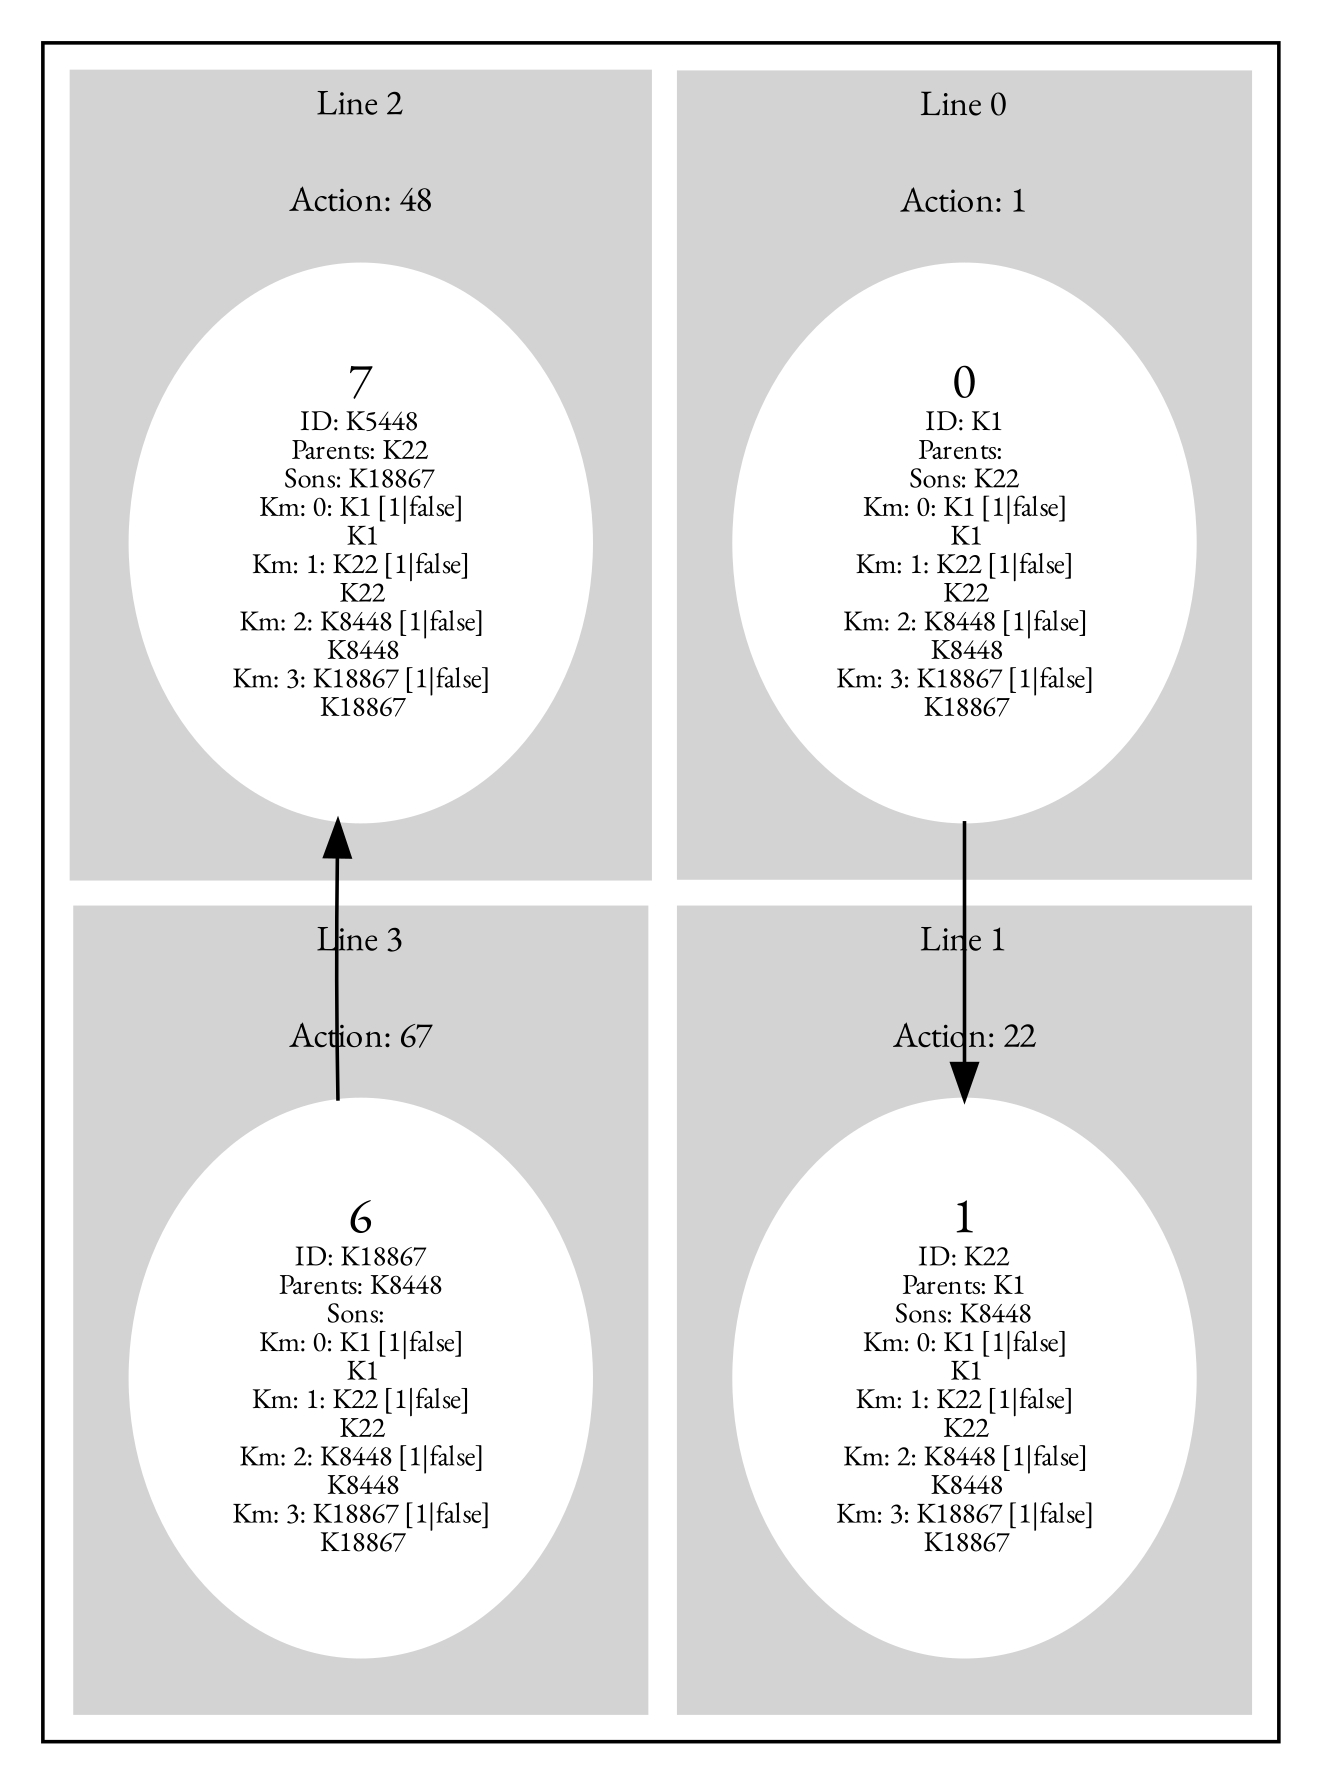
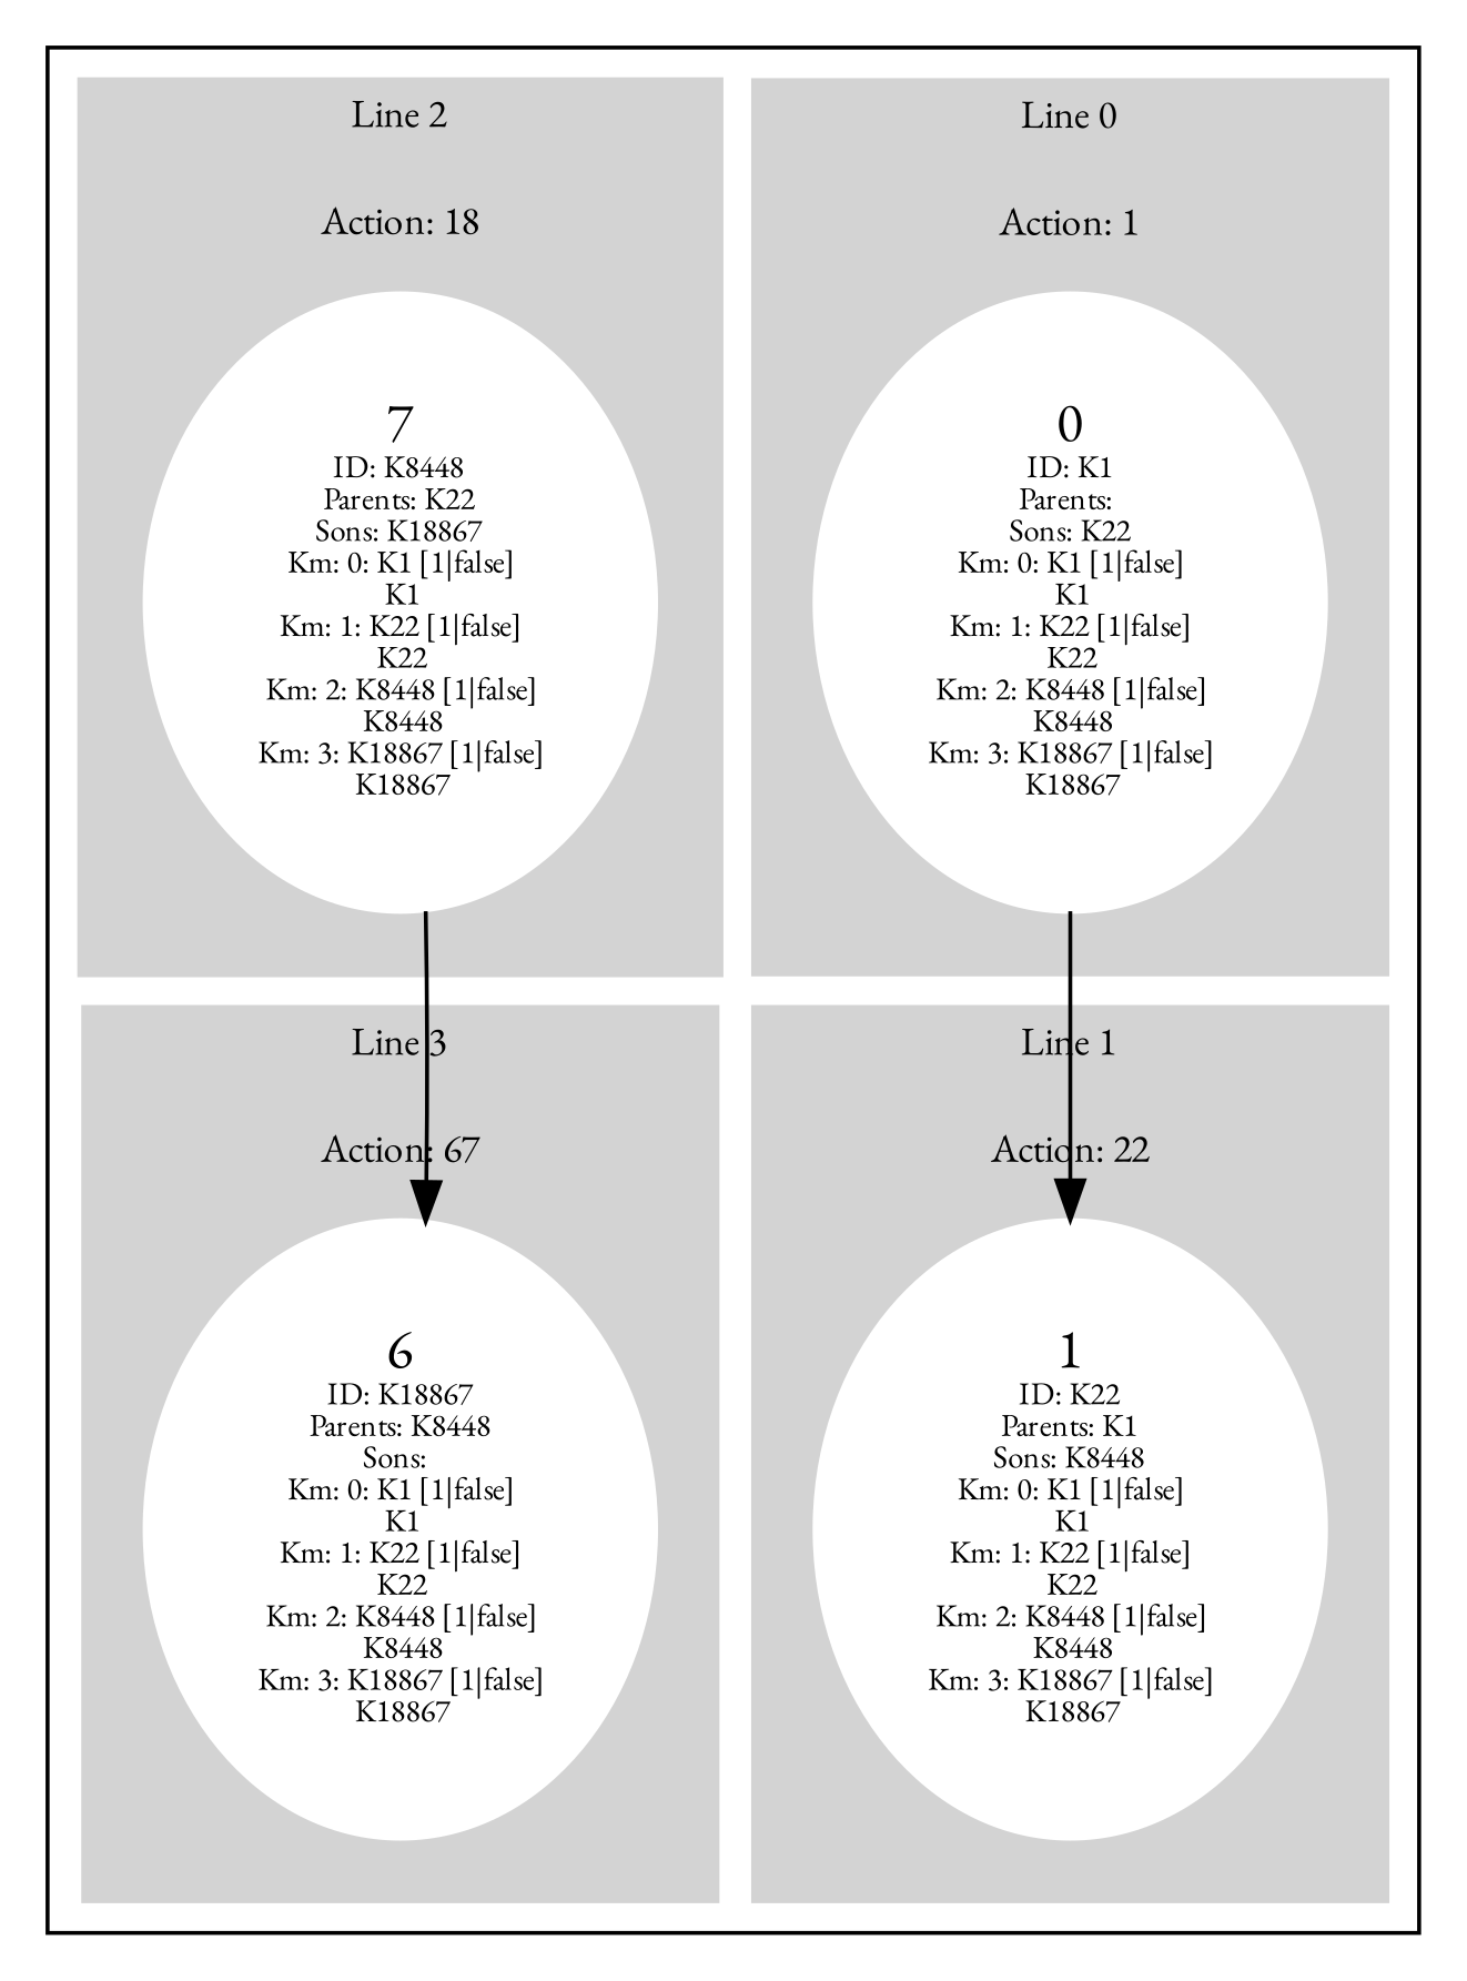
  digraph {
    fontname="EB Garamond"
    node [color=white fontname="EB Garamond" style=filled]
    edge [fontname="EB Garamond"]
    n1 [label=<0<BR /><FONT POINT-SIZE="8">ID: K1</FONT><BR /><FONT POINT-SIZE="8">Parents: </FONT><BR /><FONT POINT-SIZE="8">Sons: K22</FONT><BR /><FONT POINT-SIZE="8"> Km: 0: K1 [1|false]<BR /> K1</FONT><BR /><FONT POINT-SIZE="8"> Km: 1: K22 [1|false]<BR /> K22</FONT><BR /><FONT POINT-SIZE="8"> Km: 2: K8448 [1|false]<BR /> K8448</FONT><BR /><FONT POINT-SIZE="8"> Km: 3: K18867 [1|false]<BR /> K18867</FONT>>]
-   n2 [label=<7<BR /><FONT POINT-SIZE="8">ID: K5448</FONT><BR /><FONT POINT-SIZE="8">Parents: K22</FONT><BR /><FONT POINT-SIZE="8">Sons: K18867</FONT><BR /><FONT POINT-SIZE="8"> Km: 0: K1 [1|false]<BR /> K1</FONT><BR /><FONT POINT-SIZE="8"> Km: 1: K22 [1|false]<BR /> K22</FONT><BR /><FONT POINT-SIZE="8"> Km: 2: K8448 [1|false]<BR /> K8448</FONT><BR /><FONT POINT-SIZE="8"> Km: 3: K18867 [1|false]<BR /> K18867</FONT>>]
+   n2 [label=<7<BR /><FONT POINT-SIZE="8">ID: K8448</FONT><BR /><FONT POINT-SIZE="8">Parents: K22</FONT><BR /><FONT POINT-SIZE="8">Sons: K18867</FONT><BR /><FONT POINT-SIZE="8"> Km: 0: K1 [1|false]<BR /> K1</FONT><BR /><FONT POINT-SIZE="8"> Km: 1: K22 [1|false]<BR /> K22</FONT><BR /><FONT POINT-SIZE="8"> Km: 2: K8448 [1|false]<BR /> K8448</FONT><BR /><FONT POINT-SIZE="8"> Km: 3: K18867 [1|false]<BR /> K18867</FONT>>]
    n3 [label=<6<BR /><FONT POINT-SIZE="8">ID: K18867</FONT><BR /><FONT POINT-SIZE="8">Parents: K8448</FONT><BR /><FONT POINT-SIZE="8">Sons: </FONT><BR /><FONT POINT-SIZE="8"> Km: 0: K1 [1|false]<BR /> K1</FONT><BR /><FONT POINT-SIZE="8"> Km: 1: K22 [1|false]<BR /> K22</FONT><BR /><FONT POINT-SIZE="8"> Km: 2: K8448 [1|false]<BR /> K8448</FONT><BR /><FONT POINT-SIZE="8"> Km: 3: K18867 [1|false]<BR /> K18867</FONT>>]
    n4 [label=<1<BR /><FONT POINT-SIZE="8">ID: K22</FONT><BR /><FONT POINT-SIZE="8">Parents: K1</FONT><BR /><FONT POINT-SIZE="8">Sons: K8448</FONT><BR /><FONT POINT-SIZE="8"> Km: 0: K1 [1|false]<BR /> K1</FONT><BR /><FONT POINT-SIZE="8"> Km: 1: K22 [1|false]<BR /> K22</FONT><BR /><FONT POINT-SIZE="8"> Km: 2: K8448 [1|false]<BR /> K8448</FONT><BR /><FONT POINT-SIZE="8"> Km: 3: K18867 [1|false]<BR /> K18867</FONT>>]
    subgraph cluster_1 {
      subgraph cluster_2 {
        color=lightgrey
        fontsize=10
        label="Line 0"
        style=filled
        subgraph cluster_3 {
          color=lightgrey
          fontsize=10
          label="Action: 1"
          style=filled
          n1
        }
      }
      subgraph cluster_4 {
        color=lightgrey
        fontsize=10
        label="Line 2"
        style=filled
        subgraph cluster_5 {
          color=lightgrey
          fontsize=10
-         label="Action: 48"
+         label="Action: 18"
          style=filled
          n2
        }
      }
      subgraph cluster_6 {
        color=lightgrey
        fontsize=10
        label="Line 3"
        style=filled
        subgraph cluster_7 {
          color=lightgrey
          fontsize=10
          label="Action: 67"
          style=filled
          n3
        }
      }
      subgraph cluster_8 {
        color=lightgrey
        fontsize=10
        label="Line 1"
        style=filled
        subgraph cluster_9 {
          color=lightgrey
          fontsize=10
          label="Action: 22"
          style=filled
          n4
        }
      }
    }
    n1 -> n4
-   n3 -> n2
+   n2 -> n3
  }
